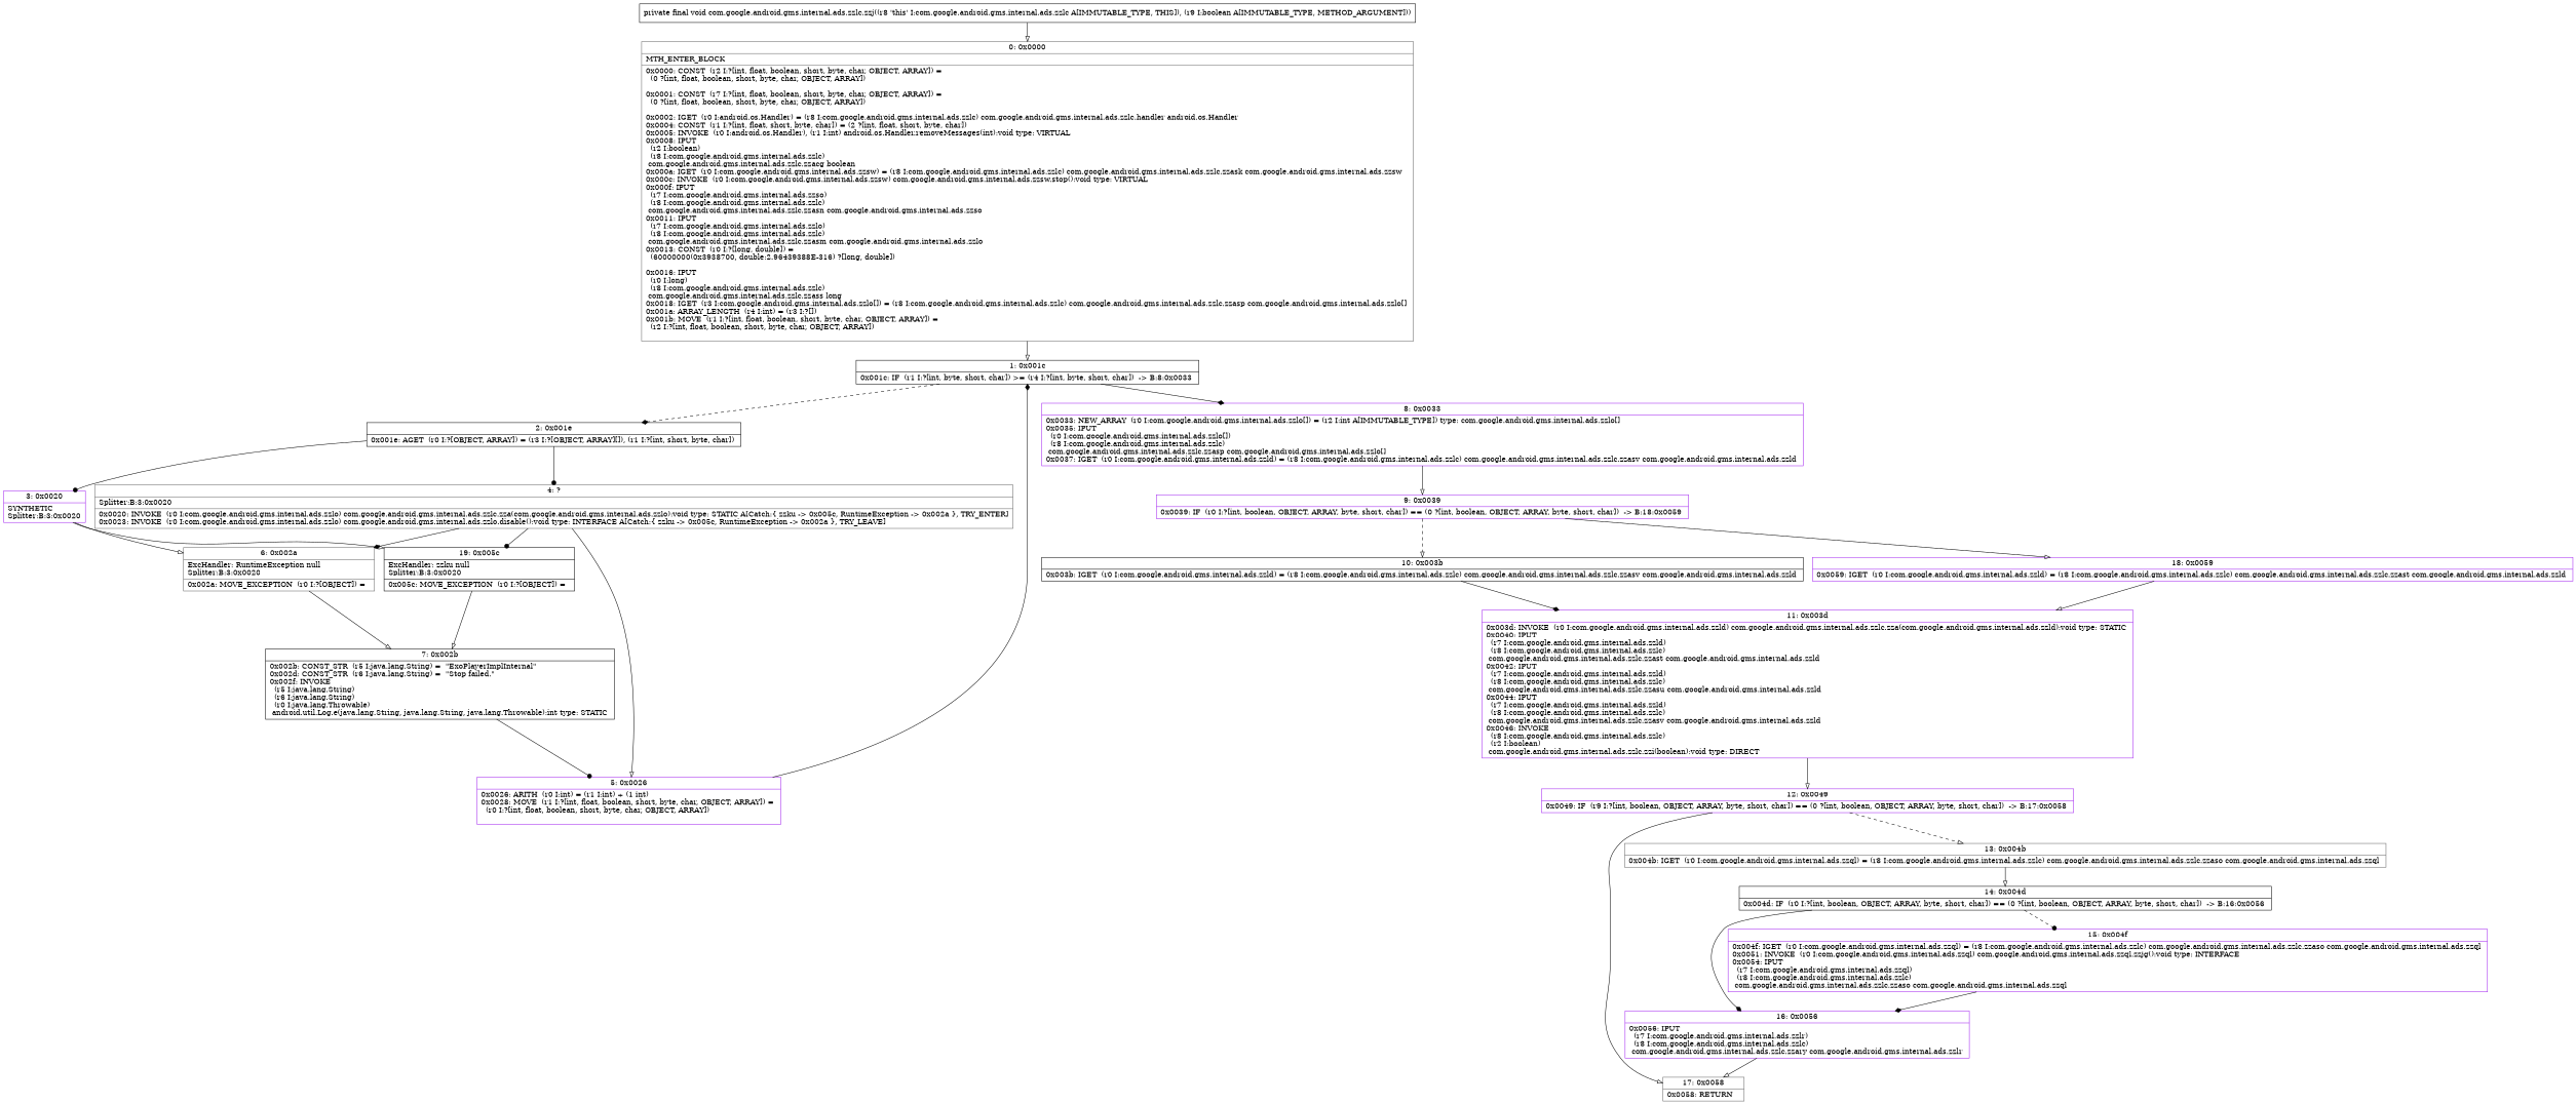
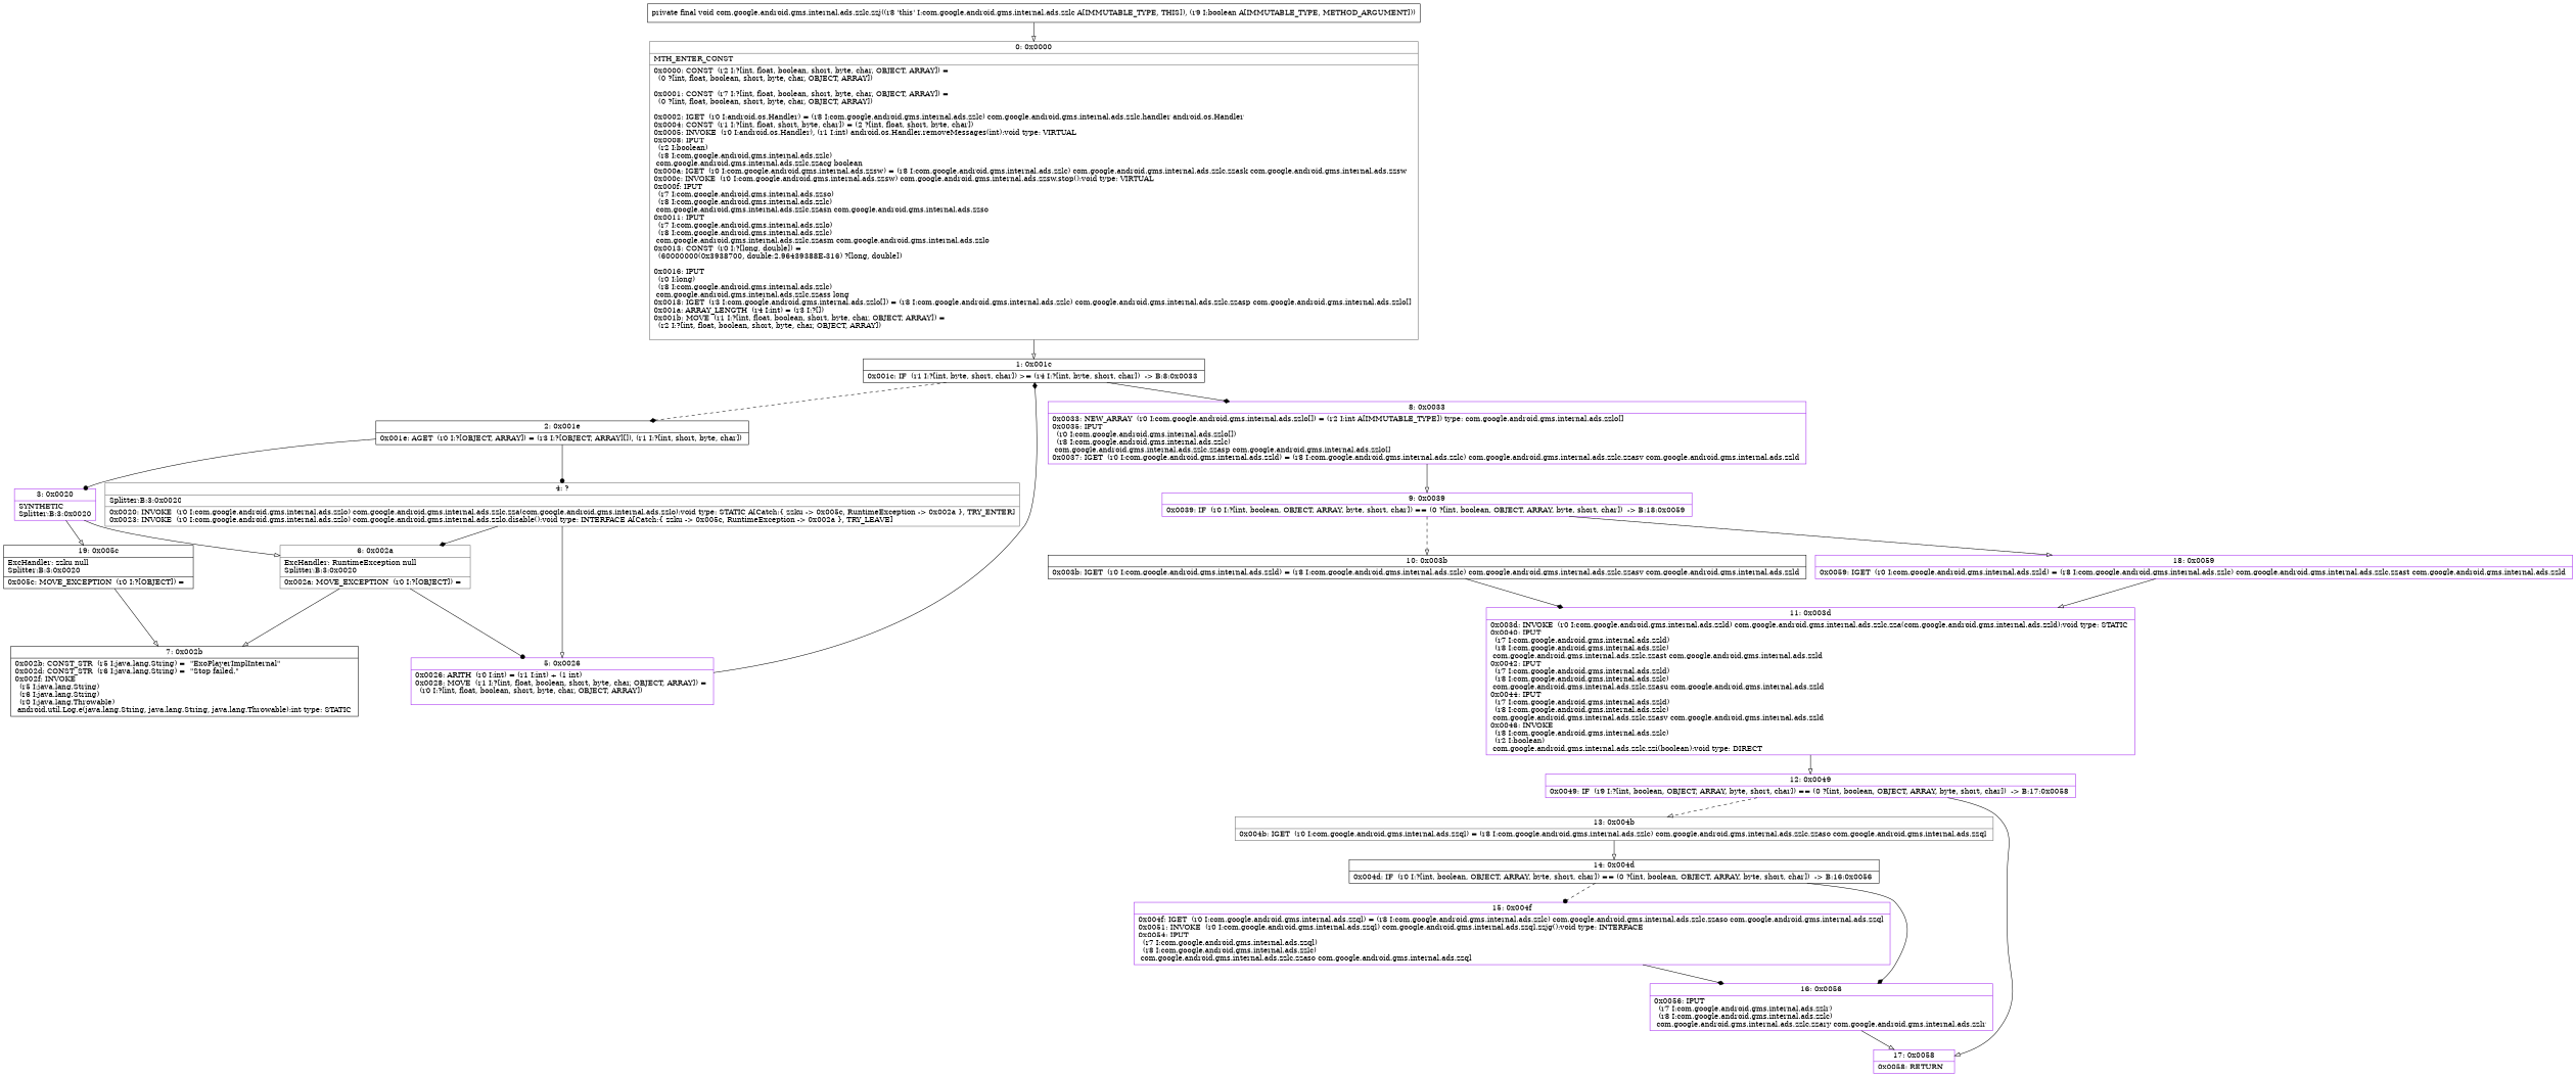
  digraph {
    node [color=purple shape=record]
    edge [arrowhead=onormal]
-   n1 [color=gray40 label="{0\:\ 0x0000|MTH_ENTER_BLOCK\l|0x0000: CONST  (r2 I:?[int, float, boolean, short, byte, char, OBJECT, ARRAY]) = \l  (0 ?[int, float, boolean, short, byte, char, OBJECT, ARRAY])\l \l0x0001: CONST  (r7 I:?[int, float, boolean, short, byte, char, OBJECT, ARRAY]) = \l  (0 ?[int, float, boolean, short, byte, char, OBJECT, ARRAY])\l \l0x0002: IGET  (r0 I:android.os.Handler) = (r8 I:com.google.android.gms.internal.ads.zzlc) com.google.android.gms.internal.ads.zzlc.handler android.os.Handler \l0x0004: CONST  (r1 I:?[int, float, short, byte, char]) = (2 ?[int, float, short, byte, char]) \l0x0005: INVOKE  (r0 I:android.os.Handler), (r1 I:int) android.os.Handler.removeMessages(int):void type: VIRTUAL \l0x0008: IPUT  \l  (r2 I:boolean)\l  (r8 I:com.google.android.gms.internal.ads.zzlc)\l com.google.android.gms.internal.ads.zzlc.zzacg boolean \l0x000a: IGET  (r0 I:com.google.android.gms.internal.ads.zzsw) = (r8 I:com.google.android.gms.internal.ads.zzlc) com.google.android.gms.internal.ads.zzlc.zzask com.google.android.gms.internal.ads.zzsw \l0x000c: INVOKE  (r0 I:com.google.android.gms.internal.ads.zzsw) com.google.android.gms.internal.ads.zzsw.stop():void type: VIRTUAL \l0x000f: IPUT  \l  (r7 I:com.google.android.gms.internal.ads.zzso)\l  (r8 I:com.google.android.gms.internal.ads.zzlc)\l com.google.android.gms.internal.ads.zzlc.zzasn com.google.android.gms.internal.ads.zzso \l0x0011: IPUT  \l  (r7 I:com.google.android.gms.internal.ads.zzlo)\l  (r8 I:com.google.android.gms.internal.ads.zzlc)\l com.google.android.gms.internal.ads.zzlc.zzasm com.google.android.gms.internal.ads.zzlo \l0x0013: CONST  (r0 I:?[long, double]) = \l  (60000000(0x3938700, double:2.96439388E\-316) ?[long, double])\l \l0x0016: IPUT  \l  (r0 I:long)\l  (r8 I:com.google.android.gms.internal.ads.zzlc)\l com.google.android.gms.internal.ads.zzlc.zzass long \l0x0018: IGET  (r3 I:com.google.android.gms.internal.ads.zzlo[]) = (r8 I:com.google.android.gms.internal.ads.zzlc) com.google.android.gms.internal.ads.zzlc.zzasp com.google.android.gms.internal.ads.zzlo[] \l0x001a: ARRAY_LENGTH  (r4 I:int) = (r3 I:?[]) \l0x001b: MOVE  (r1 I:?[int, float, boolean, short, byte, char, OBJECT, ARRAY]) = \l  (r2 I:?[int, float, boolean, short, byte, char, OBJECT, ARRAY])\l \l}"]
+   n1 [color=gray40 label="{0\:\ 0x0000|MTH_ENTER_CONST\l|0x0000: CONST  (r2 I:?[int, float, boolean, short, byte, char, OBJECT, ARRAY]) = \l  (0 ?[int, float, boolean, short, byte, char, OBJECT, ARRAY])\l \l0x0001: CONST  (r7 I:?[int, float, boolean, short, byte, char, OBJECT, ARRAY]) = \l  (0 ?[int, float, boolean, short, byte, char, OBJECT, ARRAY])\l \l0x0002: IGET  (r0 I:android.os.Handler) = (r8 I:com.google.android.gms.internal.ads.zzlc) com.google.android.gms.internal.ads.zzlc.handler android.os.Handler \l0x0004: CONST  (r1 I:?[int, float, short, byte, char]) = (2 ?[int, float, short, byte, char]) \l0x0005: INVOKE  (r0 I:android.os.Handler), (r1 I:int) android.os.Handler.removeMessages(int):void type: VIRTUAL \l0x0008: IPUT  \l  (r2 I:boolean)\l  (r8 I:com.google.android.gms.internal.ads.zzlc)\l com.google.android.gms.internal.ads.zzlc.zzacg boolean \l0x000a: IGET  (r0 I:com.google.android.gms.internal.ads.zzsw) = (r8 I:com.google.android.gms.internal.ads.zzlc) com.google.android.gms.internal.ads.zzlc.zzask com.google.android.gms.internal.ads.zzsw \l0x000c: INVOKE  (r0 I:com.google.android.gms.internal.ads.zzsw) com.google.android.gms.internal.ads.zzsw.stop():void type: VIRTUAL \l0x000f: IPUT  \l  (r7 I:com.google.android.gms.internal.ads.zzso)\l  (r8 I:com.google.android.gms.internal.ads.zzlc)\l com.google.android.gms.internal.ads.zzlc.zzasn com.google.android.gms.internal.ads.zzso \l0x0011: IPUT  \l  (r7 I:com.google.android.gms.internal.ads.zzlo)\l  (r8 I:com.google.android.gms.internal.ads.zzlc)\l com.google.android.gms.internal.ads.zzlc.zzasm com.google.android.gms.internal.ads.zzlo \l0x0013: CONST  (r0 I:?[long, double]) = \l  (60000000(0x3938700, double:2.96439388E\-316) ?[long, double])\l \l0x0016: IPUT  \l  (r0 I:long)\l  (r8 I:com.google.android.gms.internal.ads.zzlc)\l com.google.android.gms.internal.ads.zzlc.zzass long \l0x0018: IGET  (r3 I:com.google.android.gms.internal.ads.zzlo[]) = (r8 I:com.google.android.gms.internal.ads.zzlc) com.google.android.gms.internal.ads.zzlc.zzasp com.google.android.gms.internal.ads.zzlo[] \l0x001a: ARRAY_LENGTH  (r4 I:int) = (r3 I:?[]) \l0x001b: MOVE  (r1 I:?[int, float, boolean, short, byte, char, OBJECT, ARRAY]) = \l  (r2 I:?[int, float, boolean, short, byte, char, OBJECT, ARRAY])\l \l}"]
    n2 [color=black label="{1\:\ 0x001c|0x001c: IF  (r1 I:?[int, byte, short, char]) \>= (r4 I:?[int, byte, short, char])  \-\> B:8:0x0033 \l}"]
    n3 [color=black label="{2\:\ 0x001e|0x001e: AGET  (r0 I:?[OBJECT, ARRAY]) = (r3 I:?[OBJECT, ARRAY][]), (r1 I:?[int, short, byte, char]) \l}"]
    n4 [label="{8\:\ 0x0033|0x0033: NEW_ARRAY  (r0 I:com.google.android.gms.internal.ads.zzlo[]) = (r2 I:int A[IMMUTABLE_TYPE]) type: com.google.android.gms.internal.ads.zzlo[] \l0x0035: IPUT  \l  (r0 I:com.google.android.gms.internal.ads.zzlo[])\l  (r8 I:com.google.android.gms.internal.ads.zzlc)\l com.google.android.gms.internal.ads.zzlc.zzasp com.google.android.gms.internal.ads.zzlo[] \l0x0037: IGET  (r0 I:com.google.android.gms.internal.ads.zzld) = (r8 I:com.google.android.gms.internal.ads.zzlc) com.google.android.gms.internal.ads.zzlc.zzasv com.google.android.gms.internal.ads.zzld \l}"]
    n5 [label="{3\:\ 0x0020|SYNTHETIC\lSplitter:B:3:0x0020\l}"]
    n6 [color=gray40 label="{4\:\ ?|Splitter:B:3:0x0020\l|0x0020: INVOKE  (r0 I:com.google.android.gms.internal.ads.zzlo) com.google.android.gms.internal.ads.zzlc.zza(com.google.android.gms.internal.ads.zzlo):void type: STATIC A[Catch:\{ zzku \-\> 0x005c, RuntimeException \-\> 0x002a \}, TRY_ENTER]\l0x0023: INVOKE  (r0 I:com.google.android.gms.internal.ads.zzlo) com.google.android.gms.internal.ads.zzlo.disable():void type: INTERFACE A[Catch:\{ zzku \-\> 0x005c, RuntimeException \-\> 0x002a \}, TRY_LEAVE]\l}"]
    n7 [label="{9\:\ 0x0039|0x0039: IF  (r0 I:?[int, boolean, OBJECT, ARRAY, byte, short, char]) == (0 ?[int, boolean, OBJECT, ARRAY, byte, short, char])  \-\> B:18:0x0059 \l}"]
    n8 [color=gray40 label="{6\:\ 0x002a|ExcHandler: RuntimeException null\lSplitter:B:3:0x0020\l|0x002a: MOVE_EXCEPTION  (r0 I:?[OBJECT]) =  \l}"]
    n9 [color=black label="{19\:\ 0x005c|ExcHandler: zzku null\lSplitter:B:3:0x0020\l|0x005c: MOVE_EXCEPTION  (r0 I:?[OBJECT]) =  \l}"]
    n10 [label="{5\:\ 0x0026|0x0026: ARITH  (r0 I:int) = (r1 I:int) + (1 int) \l0x0028: MOVE  (r1 I:?[int, float, boolean, short, byte, char, OBJECT, ARRAY]) = \l  (r0 I:?[int, float, boolean, short, byte, char, OBJECT, ARRAY])\l \l}"]
    n11 [color=black label="{7\:\ 0x002b|0x002b: CONST_STR  (r5 I:java.lang.String) =  \"ExoPlayerImplInternal\" \l0x002d: CONST_STR  (r6 I:java.lang.String) =  \"Stop failed.\" \l0x002f: INVOKE  \l  (r5 I:java.lang.String)\l  (r6 I:java.lang.String)\l  (r0 I:java.lang.Throwable)\l android.util.Log.e(java.lang.String, java.lang.String, java.lang.Throwable):int type: STATIC \l}"]
    n12 [color=black label="{10\:\ 0x003b|0x003b: IGET  (r0 I:com.google.android.gms.internal.ads.zzld) = (r8 I:com.google.android.gms.internal.ads.zzlc) com.google.android.gms.internal.ads.zzlc.zzasv com.google.android.gms.internal.ads.zzld \l}"]
    n13 [label="{18\:\ 0x0059|0x0059: IGET  (r0 I:com.google.android.gms.internal.ads.zzld) = (r8 I:com.google.android.gms.internal.ads.zzlc) com.google.android.gms.internal.ads.zzlc.zzast com.google.android.gms.internal.ads.zzld \l}"]
    n14 [label="{11\:\ 0x003d|0x003d: INVOKE  (r0 I:com.google.android.gms.internal.ads.zzld) com.google.android.gms.internal.ads.zzlc.zza(com.google.android.gms.internal.ads.zzld):void type: STATIC \l0x0040: IPUT  \l  (r7 I:com.google.android.gms.internal.ads.zzld)\l  (r8 I:com.google.android.gms.internal.ads.zzlc)\l com.google.android.gms.internal.ads.zzlc.zzast com.google.android.gms.internal.ads.zzld \l0x0042: IPUT  \l  (r7 I:com.google.android.gms.internal.ads.zzld)\l  (r8 I:com.google.android.gms.internal.ads.zzlc)\l com.google.android.gms.internal.ads.zzlc.zzasu com.google.android.gms.internal.ads.zzld \l0x0044: IPUT  \l  (r7 I:com.google.android.gms.internal.ads.zzld)\l  (r8 I:com.google.android.gms.internal.ads.zzlc)\l com.google.android.gms.internal.ads.zzlc.zzasv com.google.android.gms.internal.ads.zzld \l0x0046: INVOKE  \l  (r8 I:com.google.android.gms.internal.ads.zzlc)\l  (r2 I:boolean)\l com.google.android.gms.internal.ads.zzlc.zzi(boolean):void type: DIRECT \l}"]
    n15 [label="{12\:\ 0x0049|0x0049: IF  (r9 I:?[int, boolean, OBJECT, ARRAY, byte, short, char]) == (0 ?[int, boolean, OBJECT, ARRAY, byte, short, char])  \-\> B:17:0x0058 \l}"]
    n16 [color=gray40 label="{13\:\ 0x004b|0x004b: IGET  (r0 I:com.google.android.gms.internal.ads.zzql) = (r8 I:com.google.android.gms.internal.ads.zzlc) com.google.android.gms.internal.ads.zzlc.zzaso com.google.android.gms.internal.ads.zzql \l}"]
-   n17 [color=gray40 label="{17\:\ 0x0058|0x0058: RETURN   \l}"]
+   n17 [label="{17\:\ 0x0058|0x0058: RETURN   \l}"]
    n18 [color=black label="{14\:\ 0x004d|0x004d: IF  (r0 I:?[int, boolean, OBJECT, ARRAY, byte, short, char]) == (0 ?[int, boolean, OBJECT, ARRAY, byte, short, char])  \-\> B:16:0x0056 \l}"]
    n19 [label="{15\:\ 0x004f|0x004f: IGET  (r0 I:com.google.android.gms.internal.ads.zzql) = (r8 I:com.google.android.gms.internal.ads.zzlc) com.google.android.gms.internal.ads.zzlc.zzaso com.google.android.gms.internal.ads.zzql \l0x0051: INVOKE  (r0 I:com.google.android.gms.internal.ads.zzql) com.google.android.gms.internal.ads.zzql.zzjg():void type: INTERFACE \l0x0054: IPUT  \l  (r7 I:com.google.android.gms.internal.ads.zzql)\l  (r8 I:com.google.android.gms.internal.ads.zzlc)\l com.google.android.gms.internal.ads.zzlc.zzaso com.google.android.gms.internal.ads.zzql \l}"]
    n20 [label="{16\:\ 0x0056|0x0056: IPUT  \l  (r7 I:com.google.android.gms.internal.ads.zzlr)\l  (r8 I:com.google.android.gms.internal.ads.zzlc)\l com.google.android.gms.internal.ads.zzlc.zzary com.google.android.gms.internal.ads.zzlr \l}"]
    n21 [color=black label="{private final void com.google.android.gms.internal.ads.zzlc.zzj((r8 'this' I:com.google.android.gms.internal.ads.zzlc A[IMMUTABLE_TYPE, THIS]), (r9 I:boolean A[IMMUTABLE_TYPE, METHOD_ARGUMENT])) }"]
    n1 -> n2
    n2 -> n3 [arrowhead=diamond style=dashed]
    n2 -> n4 [arrowhead=diamond]
    n3 -> n5 [arrowhead=dot]
    n3 -> n6 [arrowhead=dot]
    n4 -> n7
    n5 -> n8
    n5 -> n9
    n6 -> n8 [arrowhead=diamond]
-   n6 -> n9 [arrowhead=dot]
    n6 -> n10
    n7 -> n12 [style=dashed]
    n7 -> n13
    n8 -> n11
    n9 -> n11
    n10 -> n2 [arrowhead=diamond]
-   n11 -> n10 [arrowhead=dot]
+   n8 -> n10 [arrowhead=dot]
    n12 -> n14 [arrowhead=diamond]
    n13 -> n14
    n14 -> n15
    n15 -> n16 [style=dashed]
    n15 -> n17
    n16 -> n18
    n18 -> n19 [arrowhead=dot style=dashed]
    n18 -> n20 [arrowhead=diamond]
    n19 -> n20 [arrowhead=diamond]
    n20 -> n17
    n21 -> n1
  }
